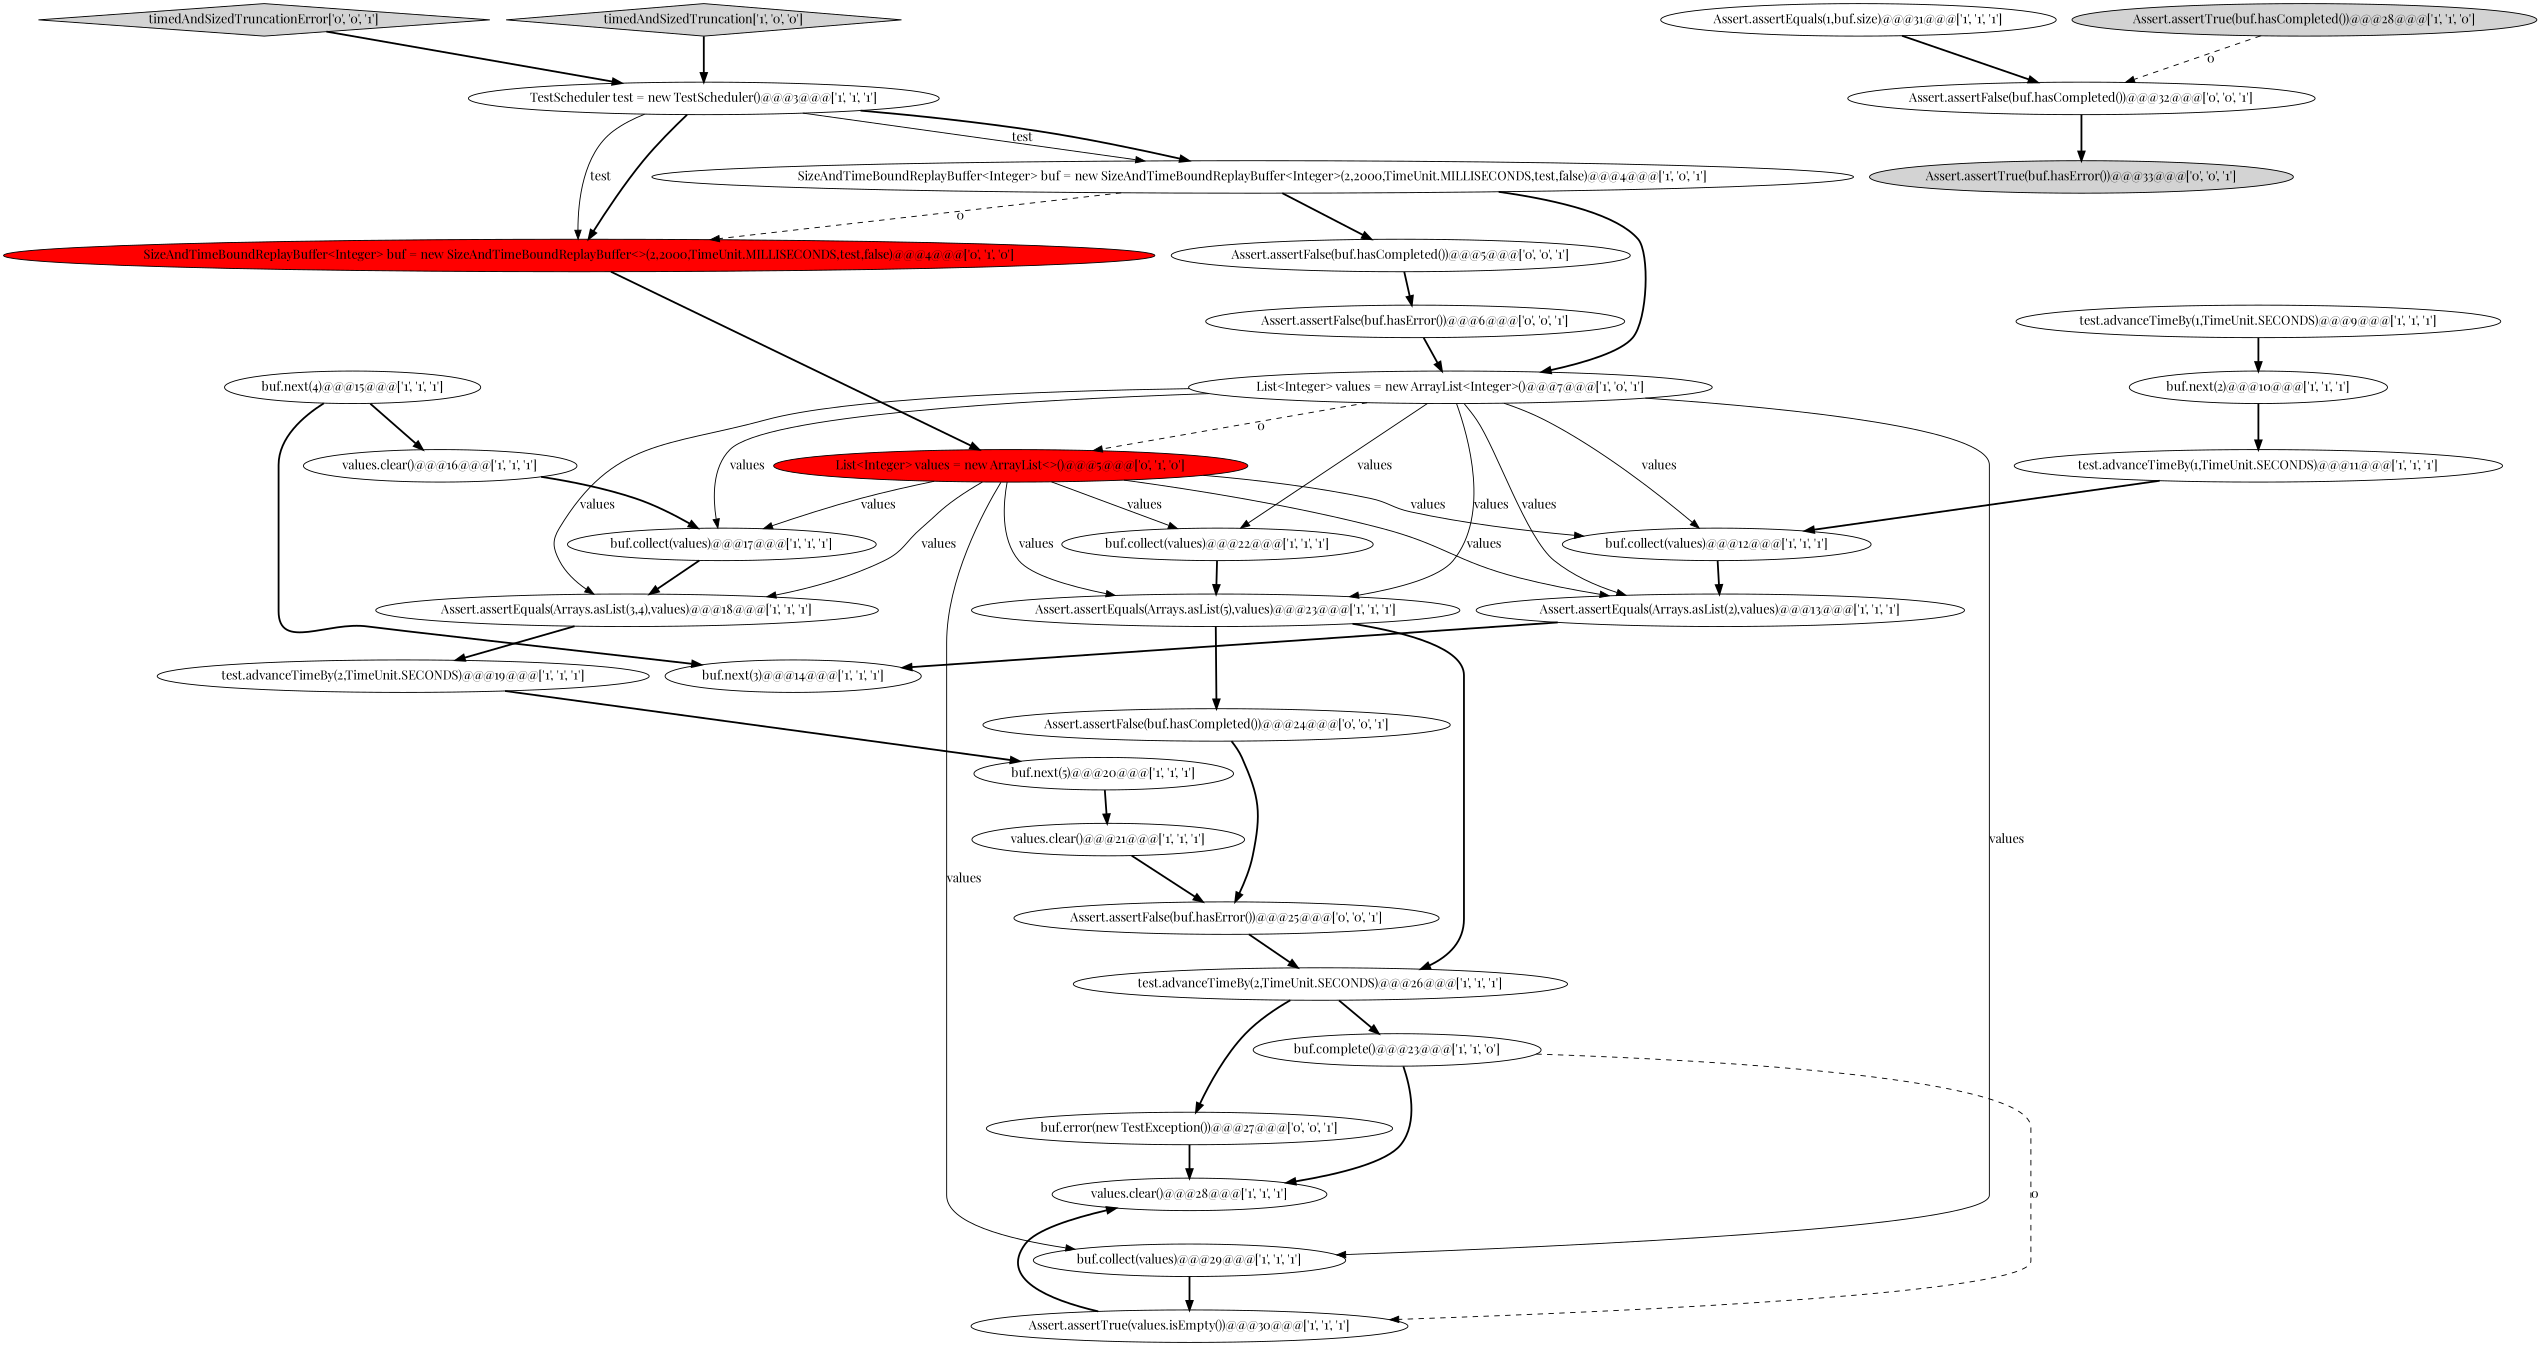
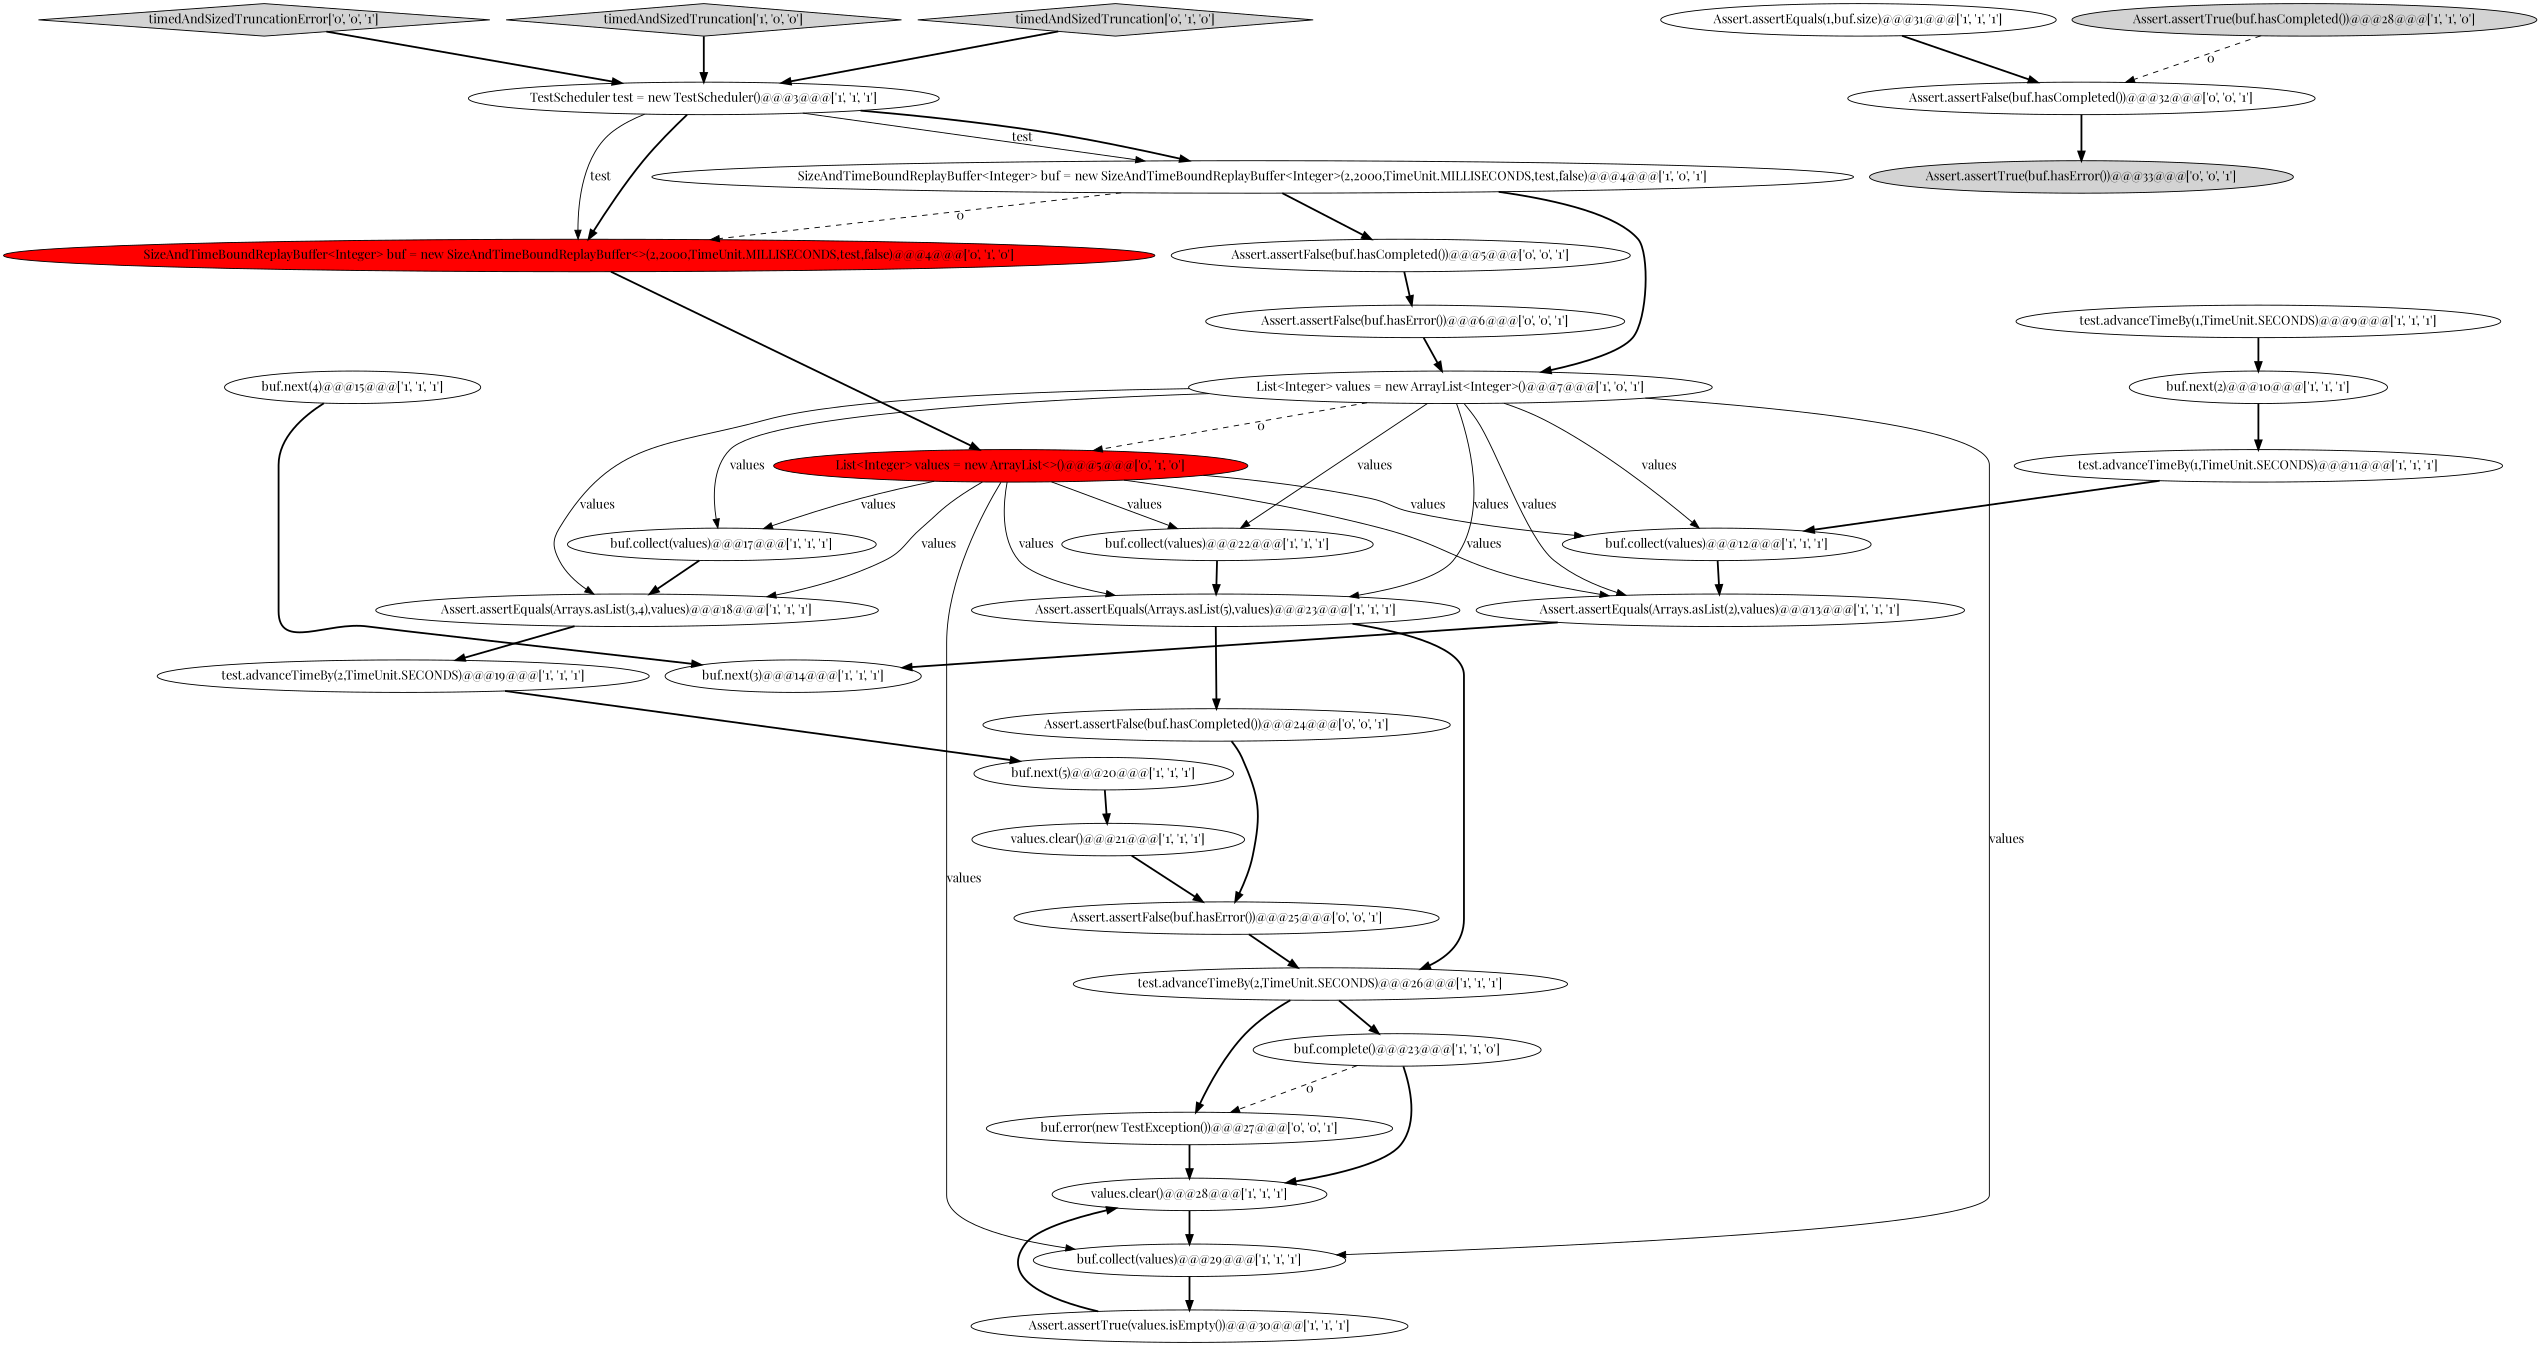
  digraph {
    fontname="Playfair Display"
    node [fillcolor=white fontname="Playfair Display" shape=ellipse style=filled]
    edge [fontname="Playfair Display" style=bold]
    n1 [fillcolor=red label="SizeAndTimeBoundReplayBuffer<Integer> buf = new SizeAndTimeBoundReplayBuffer<>(2,2000,TimeUnit.MILLISECONDS,test,false)@@@4@@@['0', '1', '0']"]
    n2 [fillcolor=red label="List<Integer> values = new ArrayList<>()@@@5@@@['0', '1', '0']"]
    n3 [label="Assert.assertEquals(Arrays.asList(3,4),values)@@@18@@@['1', '1', '1']"]
    n4 [label="buf.collect(values)@@@17@@@['1', '1', '1']"]
    n5 [label="buf.collect(values)@@@22@@@['1', '1', '1']"]
    n6 [label="buf.collect(values)@@@29@@@['1', '1', '1']"]
    n7 [label="buf.collect(values)@@@12@@@['1', '1', '1']"]
    n8 [label="Assert.assertEquals(Arrays.asList(2),values)@@@13@@@['1', '1', '1']"]
    n9 [label="Assert.assertEquals(Arrays.asList(5),values)@@@23@@@['1', '1', '1']"]
    n10 [label="test.advanceTimeBy(1,TimeUnit.SECONDS)@@@9@@@['1', '1', '1']"]
    n11 [label="buf.next(2)@@@10@@@['1', '1', '1']"]
    n12 [label="Assert.assertFalse(buf.hasCompleted())@@@5@@@['0', '0', '1']"]
    n13 [label="Assert.assertFalse(buf.hasError())@@@6@@@['0', '0', '1']"]
    n14 [label="List<Integer> values = new ArrayList<Integer>()@@@7@@@['1', '0', '1']"]
    n15 [label="test.advanceTimeBy(2,TimeUnit.SECONDS)@@@19@@@['1', '1', '1']"]
    n16 [label="buf.next(5)@@@20@@@['1', '1', '1']"]
    n17 [label="Assert.assertTrue(values.isEmpty())@@@30@@@['1', '1', '1']"]
    n18 [label="buf.next(3)@@@14@@@['1', '1', '1']"]
    n19 [label="Assert.assertFalse(buf.hasCompleted())@@@24@@@['0', '0', '1']"]
    n20 [label="test.advanceTimeBy(2,TimeUnit.SECONDS)@@@26@@@['1', '1', '1']"]
    n21 [label="test.advanceTimeBy(1,TimeUnit.SECONDS)@@@11@@@['1', '1', '1']"]
    n22 [label="values.clear()@@@21@@@['1', '1', '1']"]
    n23 [label="values.clear()@@@28@@@['1', '1', '1']"]
    n24 [label="Assert.assertEquals(1,buf.size)@@@31@@@['1', '1', '1']"]
    n25 [label="Assert.assertFalse(buf.hasCompleted())@@@32@@@['0', '0', '1']"]
    n26 [label="buf.next(4)@@@15@@@['1', '1', '1']"]
-   n27 [label="values.clear()@@@16@@@['1', '1', '1']"]
    n28 [fillcolor=lightgray label="Assert.assertTrue(buf.hasError())@@@33@@@['0', '0', '1']"]
    n29 [fillcolor=lightgray label="Assert.assertTrue(buf.hasCompleted())@@@28@@@['1', '1', '0']"]
    n30 [fillcolor=lightgray label="timedAndSizedTruncationError['0', '0', '1']" shape=diamond]
    n31 [label="TestScheduler test = new TestScheduler()@@@3@@@['1', '1', '1']"]
    n32 [label="SizeAndTimeBoundReplayBuffer<Integer> buf = new SizeAndTimeBoundReplayBuffer<Integer>(2,2000,TimeUnit.MILLISECONDS,test,false)@@@4@@@['1', '0', '1']"]
    n33 [fillcolor=lightgray label="timedAndSizedTruncation['1', '0', '0']" shape=diamond]
+   n34 [fillcolor=lightgray label="timedAndSizedTruncation['0', '1', '0']" shape=diamond]
    n35 [label="Assert.assertFalse(buf.hasError())@@@25@@@['0', '0', '1']"]
    n36 [label="buf.error(new TestException())@@@27@@@['0', '0', '1']"]
    n37 [label="buf.complete()@@@23@@@['1', '1', '0']"]
    n1 -> n2
    n2 -> n3 [label=values style=solid]
    n2 -> n4 [label=values style=solid]
    n2 -> n5 [label=values style=solid]
    n2 -> n6 [label=values style=solid]
    n2 -> n7 [label=values style=solid]
    n2 -> n8 [label=values style=solid]
    n2 -> n9 [label=values style=solid]
    n3 -> n15
    n4 -> n3
    n5 -> n9
    n6 -> n17
    n7 -> n8
    n8 -> n18
    n9 -> n19
    n9 -> n20
    n10 -> n11
    n11 -> n21
    n12 -> n13
    n13 -> n14
    n14 -> n2 [label=0 style=dashed]
    n14 -> n3 [label=values style=solid]
    n14 -> n4 [label=values style=solid]
    n14 -> n5 [label=values style=solid]
    n14 -> n6 [label=values style=solid]
    n14 -> n7 [label=values style=solid]
    n14 -> n8 [label=values style=solid]
    n14 -> n9 [label=values style=solid]
    n15 -> n16
    n16 -> n22
    n17 -> n23
    n19 -> n35
    n20 -> n36
    n20 -> n37
    n21 -> n7
    n22 -> n35
+   n23 -> n6
    n24 -> n25
    n25 -> n28
    n26 -> n18
-   n26 -> n27
-   n27 -> n4
    n29 -> n25 [label=0 style=dashed]
    n30 -> n31
    n31 -> n1 [label=test style=solid]
    n31 -> n1
    n31 -> n32 [label=test style=solid]
    n31 -> n32
    n32 -> n1 [label=0 style=dashed]
    n32 -> n12
    n32 -> n14
    n33 -> n31
+   n34 -> n31
    n35 -> n20
    n36 -> n23
    n37 -> n23
-   n37 -> n17 [label=0 style=dashed]
+   n37 -> n36 [label=0 style=dashed]
  }
